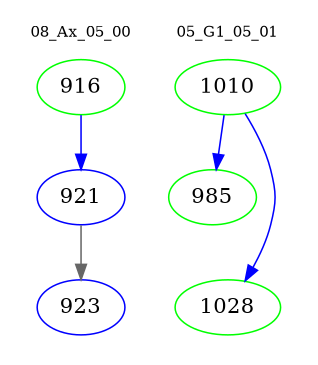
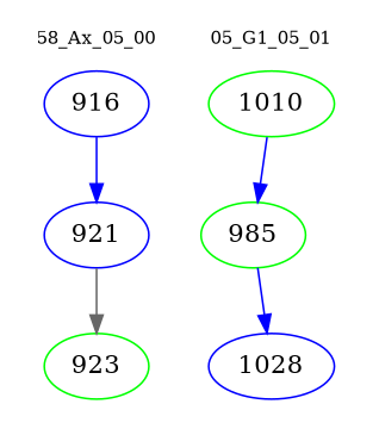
  digraph {
    node [color=green]
    edge [color=blue]
-   n1 [label=916]
+   n1 [color=blue label=916]
    n2 [color=blue label=921]
-   n3 [color=blue label=923]
+   n3 [label=923]
    n4 [label=1010]
    n5 [label=985]
-   n6 [label=1028]
+   n6 [color=blue label=1028]
    subgraph cluster_1 {
      color=white
      fontsize=10
-     label="08_Ax_05_00"
+     label="58_Ax_05_00"
      n1
      n2
      n3
    }
    subgraph cluster_2 {
      color=white
      fontsize=10
      label="05_G1_05_01"
      n4
      n5
      n6
    }
    n1 -> n2
    n2 -> n3 [color=gray40]
    n4 -> n5
-   n4 -> n6
+   n5 -> n6
  }
